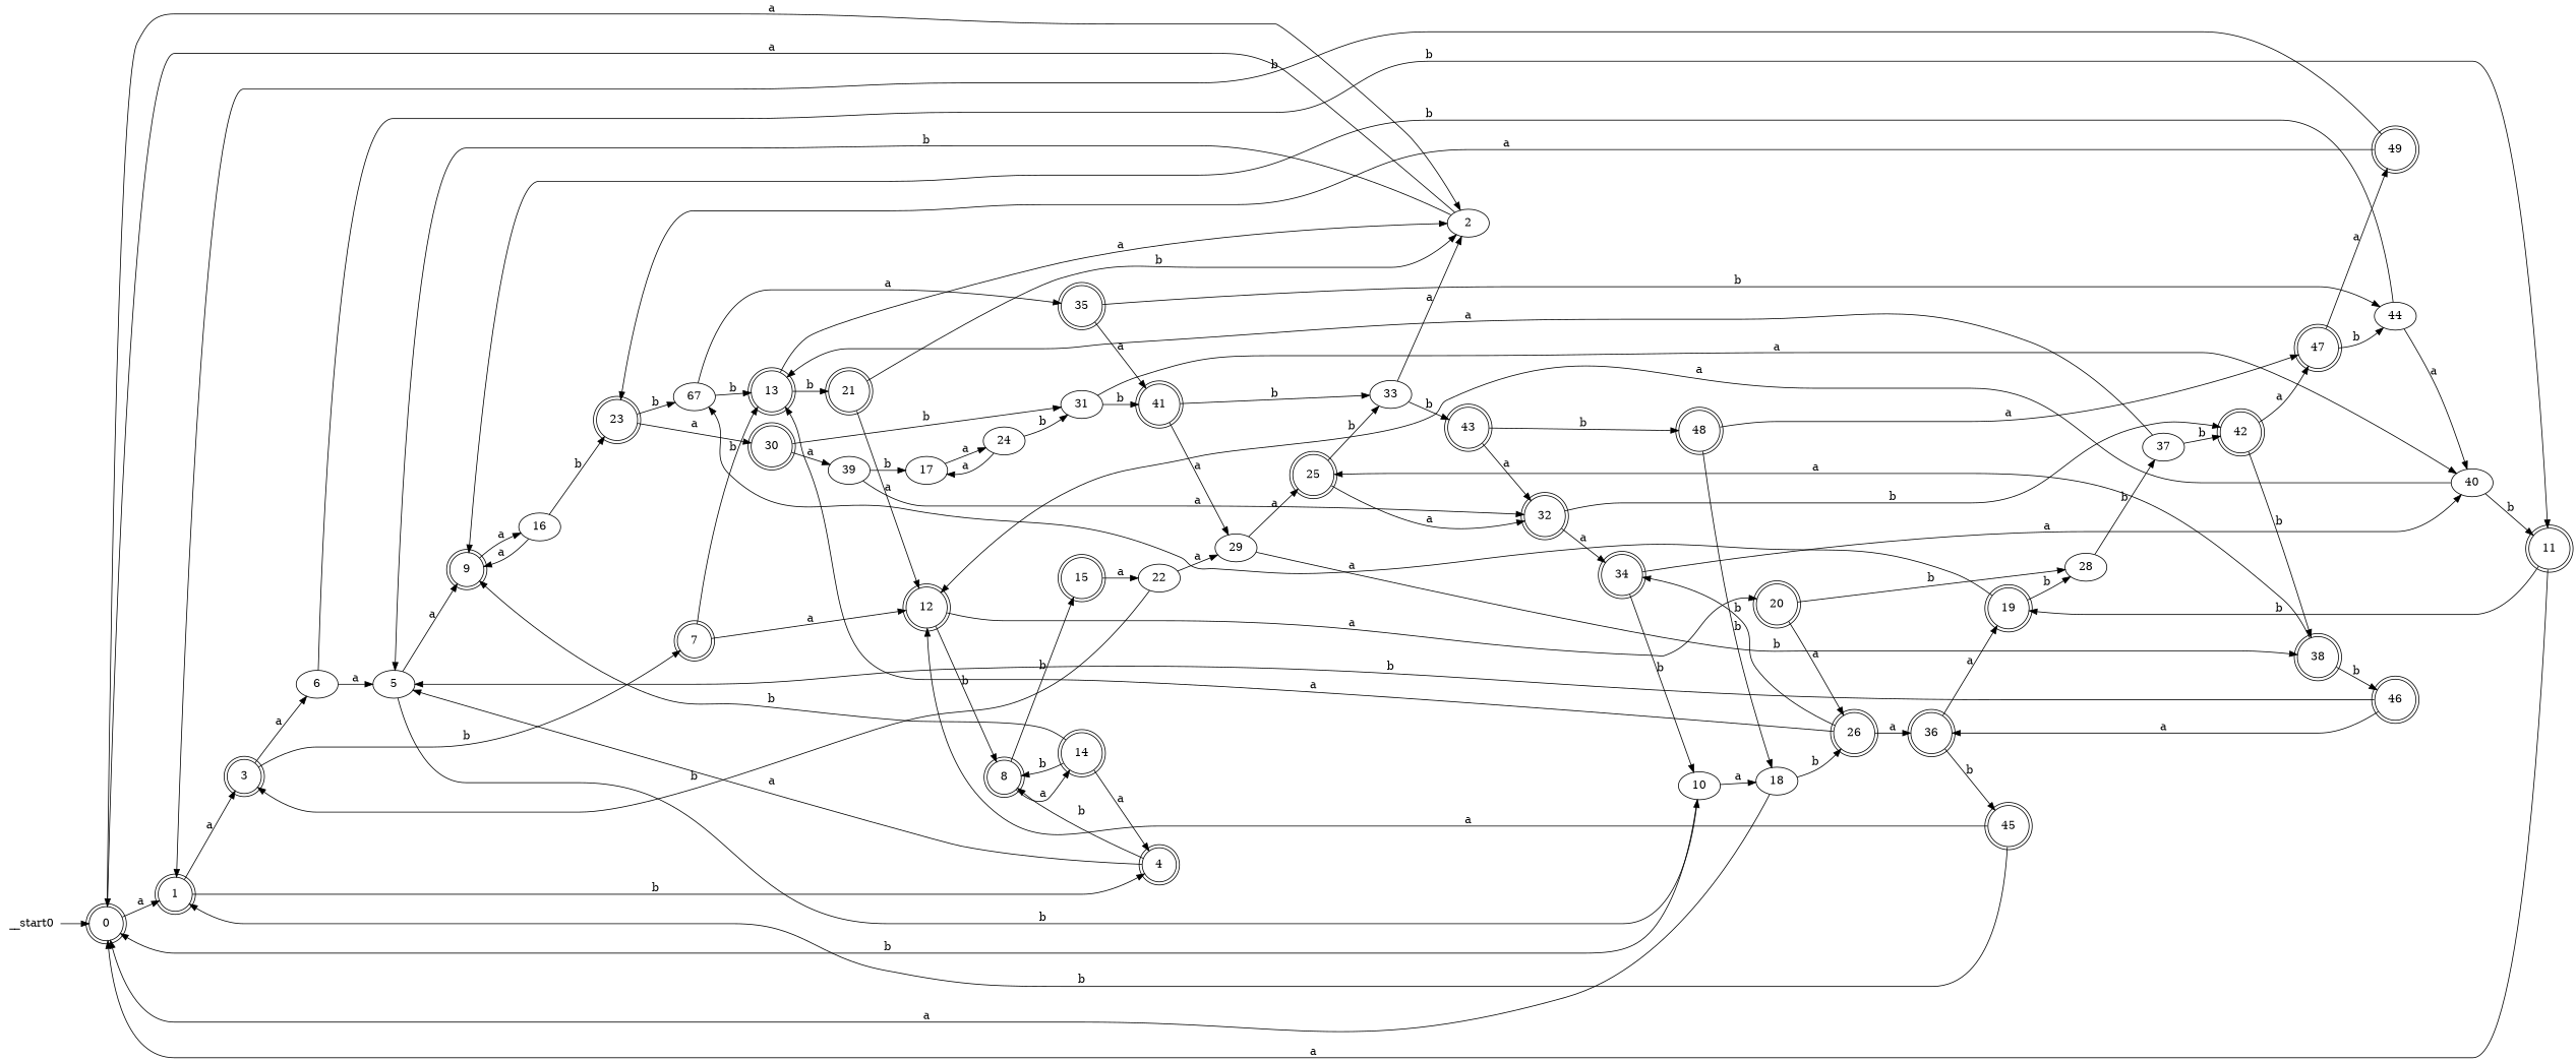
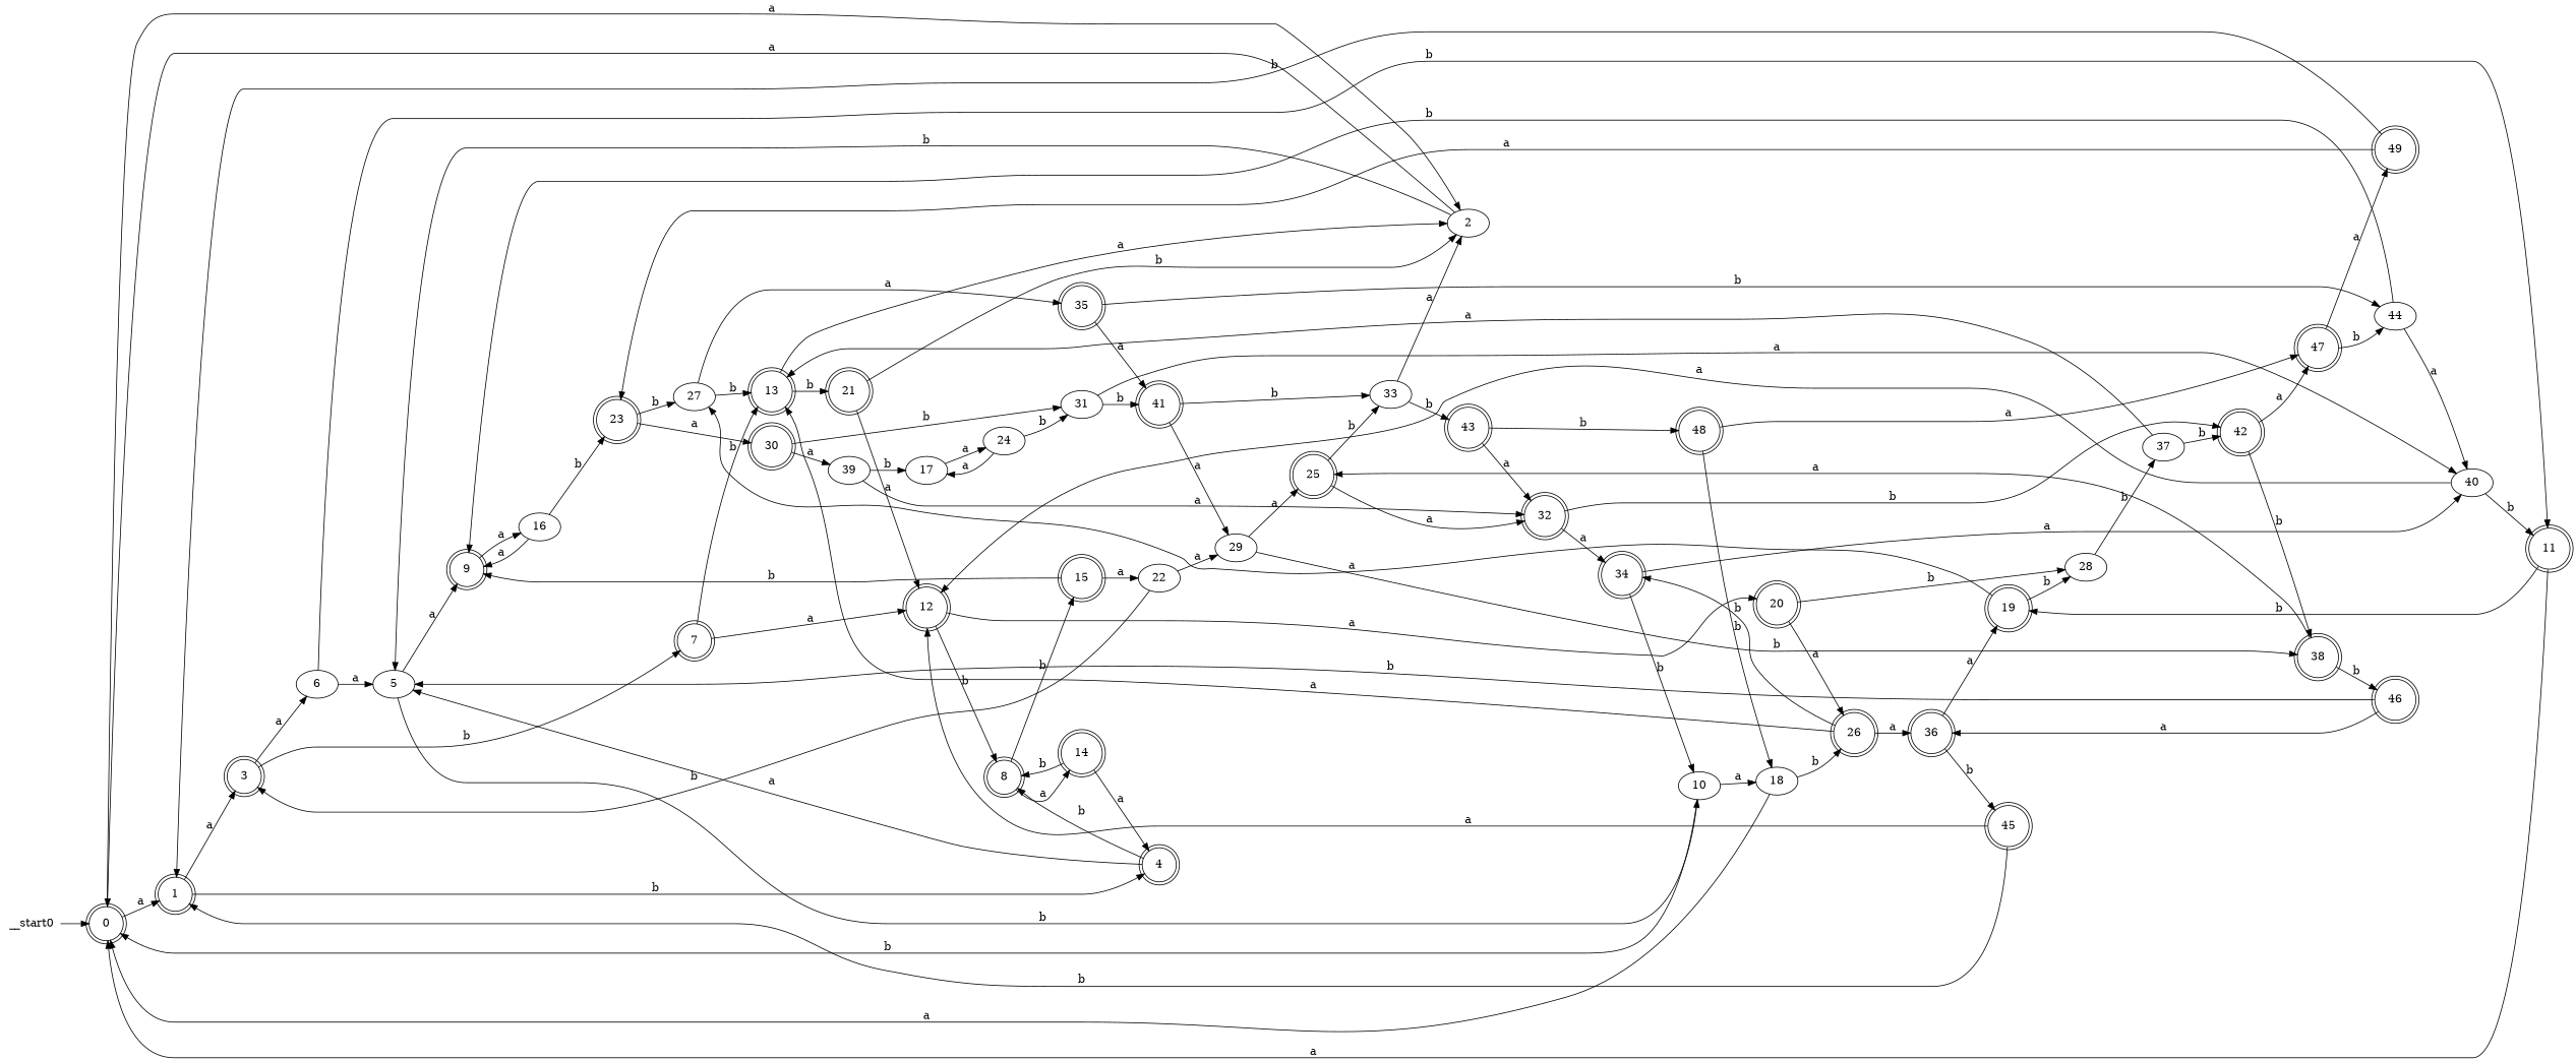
  digraph {
    rankdir=LR
    node [shape=doublecircle]
    __start0 [shape=none]
    0
    1
    2 [shape=""]
    3
    4
    5 [shape=""]
    6 [shape=""]
    7
    8
    9
    10 [shape=""]
    11
    12
    13
    14
    15
    16 [shape=""]
    18 [shape=""]
    19
    20
    21
    22 [shape=""]
    23
    17 [shape=""]
    24 [shape=""]
    26
-   27 [label=67 shape=""]
+   27 [shape=""]
    28 [shape=""]
    29 [shape=""]
    30
    31 [shape=""]
    25
    32
    33 [shape=""]
    34
    36
    35
    37 [shape=""]
    38
    39 [shape=""]
    40 [shape=""]
    41
    42
    43
    44 [shape=""]
    45
    46
    47
    48
    49
    __start0 -> 0
    0 -> 1 [label=a]
    0 -> 2 [label=a]
    1 -> 3 [label=a]
    1 -> 4 [label=b]
    2 -> 0 [label=a]
    2 -> 5 [label=b]
    3 -> 6 [label=a]
    3 -> 7 [label=b]
    4 -> 5 [label=a]
    4 -> 8 [label=b]
    5 -> 9 [label=a]
    5 -> 10 [label=b]
    6 -> 5 [label=a]
    6 -> 11 [label=b]
    7 -> 12 [label=a]
    7 -> 13 [label=b]
    8 -> 14 [label=a]
    8 -> 15 [label=b]
    9 -> 16 [label=a]
    10 -> 0 [label=b]
    10 -> 18 [label=a]
    11 -> 0 [label=a]
    11 -> 19 [label=b]
    12 -> 8 [label=b]
    12 -> 20 [label=a]
    13 -> 2 [label=a]
    13 -> 21 [label=b]
    14 -> 4 [label=a]
    14 -> 8 [label=b]
-   14 -> 9 [label=b]
+   15 -> 9 [label=b]
    15 -> 22 [label=a]
    16 -> 9 [label=a]
    16 -> 23 [label=b]
    18 -> 0 [label=a]
    18 -> 26 [label=b]
    19 -> 27 [label=a]
    19 -> 28 [label=b]
    20 -> 26 [label=a]
    20 -> 28 [label=b]
    21 -> 2 [label=b]
    21 -> 12 [label=a]
    22 -> 3 [label=b]
    22 -> 29 [label=a]
    23 -> 27 [label=b]
    23 -> 30 [label=a]
    17 -> 24 [label=a]
    24 -> 17 [label=a]
    24 -> 31 [label=b]
    26 -> 13 [label=a]
    26 -> 34 [label=b]
    26 -> 36 [label=a]
    27 -> 13 [label=b]
    27 -> 35 [label=a]
    28 -> 37 [label=b]
    29 -> 25 [label=a]
    29 -> 38 [label=b]
    30 -> 31 [label=b]
    30 -> 39 [label=a]
    31 -> 40 [label=a]
    31 -> 41 [label=b]
    25 -> 32 [label=a]
    25 -> 33 [label=b]
    32 -> 34 [label=a]
    32 -> 42 [label=b]
    33 -> 2 [label=a]
    33 -> 43 [label=b]
    34 -> 10 [label=b]
    34 -> 40 [label=a]
    36 -> 19 [label=a]
    36 -> 45 [label=b]
    35 -> 41 [label=a]
    35 -> 44 [label=b]
    37 -> 13 [label=a]
    37 -> 42 [label=b]
    38 -> 25 [label=a]
    38 -> 46 [label=b]
    39 -> 17 [label=b]
    39 -> 32 [label=a]
    40 -> 11 [label=b]
    40 -> 12 [label=a]
    41 -> 29 [label=a]
    41 -> 33 [label=b]
    42 -> 38 [label=b]
    42 -> 47 [label=a]
    43 -> 32 [label=a]
    43 -> 48 [label=b]
    44 -> 9 [label=b]
    44 -> 40 [label=a]
    45 -> 1 [label=b]
    45 -> 12 [label=a]
    46 -> 5 [label=b]
    46 -> 36 [label=a]
    47 -> 44 [label=b]
    47 -> 49 [label=a]
    48 -> 18 [label=b]
    48 -> 47 [label=a]
    49 -> 1 [label=b]
    49 -> 23 [label=a]
  }
